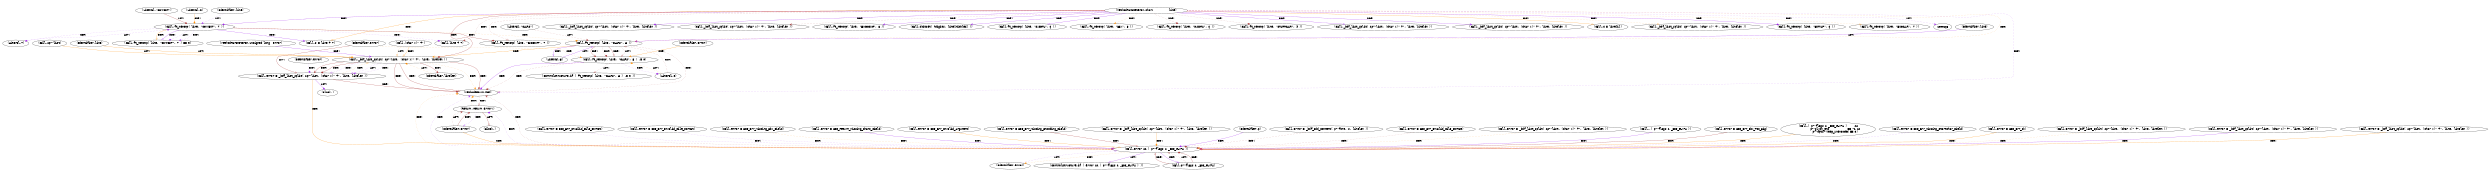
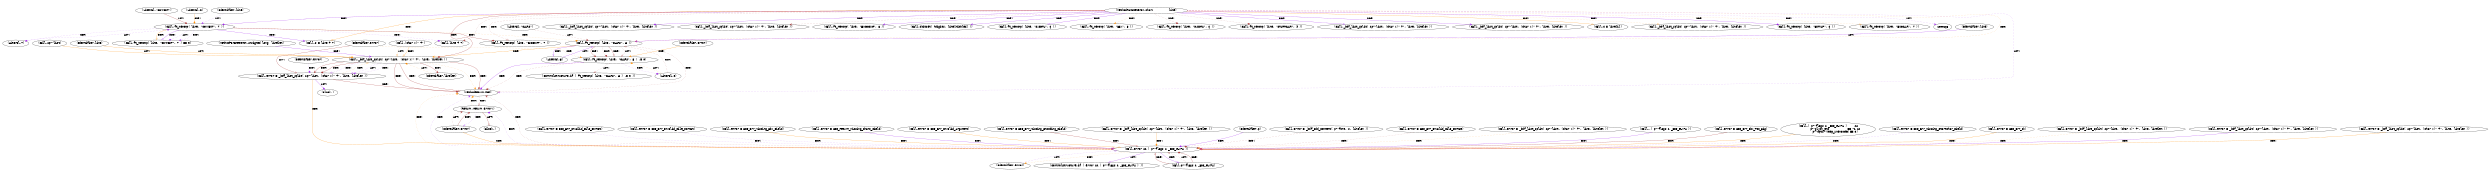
  digraph {
    fontname="DejaVu Sans Mono"
    node [fontname="DejaVu Sans Mono"]
    edge [arrowhead=onormal color=purple fontname="DejaVu Sans Mono" style=solid]
    n1 [label="(Call,ft_memcmp( line, \"CHARS\", 5 ))"]
    n2 [label="(Call,ft_memcmp( line, \"CHARS\", 5 ) != 0)"]
    n3 [label="(Call,_bdf_list_split( &p->list, (char *)\" +\", line, linelen ))"]
    n4 [label="(MethodReturn,RET)"]
    n5 [label="(Literal,5)"]
    n6 [label="(Literal,0)"]
    n7 [label="(ControlStructure,if ( ft_memcmp( line, \"CHARS\", 5 ) != 0 ))"]
    n8 [label="(Call,error = _bdf_list_split( &p->list, (char *)\" +\", line, linelen ))"]
    n9 [label="(Identifier,linelen)"]
    n10 [label="(Return,return error;)"]
    n11 [label="(Call,ft_memcmp( line, \"COMMENT\", 7 ))"]
    n12 [label="(Call,line + 7)"]
    n13 [label="(Call,s = line + 7)"]
    n14 [label="(Literal,7)"]
    n15 [label="(Call,ft_memcmp( line, \"COMMENT\", 7 ) == 0)"]
    n16 [label="(Call,ft_memcmp( line, \"ENDFONT\", 7 ))"]
    n17 [label="(MethodParameterIn,char*          line)"]
    n18 [label="(Call,_bdf_list_split( &p->list, (char *)\" +\", line, linelen ))"]
    n19 [label="(Call,_bdf_list_split( &p->list, (char *)\" +\", line, linelen ))"]
    n20 [label="(Call,ft_memcmp( line, \"ENCODING\", 8 ))"]
    n21 [label="(Call,sbitset( hdigits, line[nibbles] ))"]
    n22 [label="(Call,ft_memcmp( line, \"SWIDTH\", 6 ))"]
    n23 [label="(Call,ft_memcmp( line, \"BBX\", 3 ))"]
    n24 [label="(Call,ft_memcmp( line, \"DWIDTH\", 6 ))"]
    n25 [label="(Call,ft_memcmp( line, \"STARTCHAR\", 9 ))"]
    n26 [label="(Call,_bdf_list_split( &p->list, (char *)\" +\", line, linelen ))"]
    n27 [label="(Call,_bdf_list_split( &p->list, (char *)\" +\", line, linelen ))"]
    n28 [label="(Call,c = line[i])"]
    n29 [label="(Call,_bdf_list_split( &p->list, (char *)\" +\", line, linelen ))"]
    n30 [label="(Call,ft_memcmp( line, \"BITMAP\", 6 ))"]
    n31 [label="(Call,ft_memcmp( line, \"ENDCHAR\", 7 ))"]
    1000163
    n33 [label="(Call,error && ( p->flags & _BDF_GLYPH ))"]
    n34 [label="(Block,)"]
    n35 [label="(Identifier,error)"]
    n36 [label="(ControlStructure,if ( error && ( p->flags & _BDF_GLYPH ) ))"]
    n37 [label="(Call,p->flags & _BDF_GLYPH)"]
    n38 [label="(Block,)"]
    n39 [label="(Identifier,error)"]
    n40 [label="(Call,error = BDF_Err_Invalid_File_Format)"]
    n41 [label="(Call,error = BDF_Err_Invalid_File_Format)"]
    n42 [label="(Identifier,line)"]
    n43 [label="(Call,error = BDF_Err_Missing_Bbx_Field)"]
    n44 [label="(Call,error = BDF_Return_Missing_Chars_Field)"]
    n45 [label="(Literal,\"CHARS\")"]
    n46 [label="(Call,error = BDF_Err_Invalid_Argument)"]
    n47 [label="(Identifier,line)"]
-   n48 [label="(MethodParameterIn,unsigned long  error)"]
+   n48 [label="(MethodParameterIn,unsigned long  linelen)"]
    n49 [label="(Call,error = BDF_Err_Missing_Encoding_Field)"]
    n50 [label="(Literal,\"COMMENT\")"]
    n51 [label="(Call,error = _bdf_list_split( &p->list, (char *)\" +\", line, linelen ))"]
    n52 [label="(Identifier,p)"]
    n53 [label="(Call,(char *)\" +\")"]
    n54 [label="(Call,&p->list)"]
    n55 [label="(Call,error = _bdf_add_comment( p->font, s, linelen ))"]
    n56 [label="(Literal,0)"]
    n57 [label="(Identifier,error)"]
    n58 [label="(Call,error = BDF_Err_Invalid_File_Format)"]
    n59 [label="(Identifier,error)"]
    n60 [label="(Call,error = _bdf_list_split( &p->list, (char *)\" +\", line, linelen ))"]
    n61 [label="(Call,!( p->flags & _BDF_GLYPH ))"]
    n62 [label="(Call,error = BDF_Err_Bbx_Too_Big)"]
    n63 [label="(Identifier,error)"]
    n64 [label="(Call,( p->flags & _BDF_GLYPH )     &&\n         p->glyph_enc            == -1 &&\n         p->opts->keep_unencoded == 0)"]
    n65 [label="(Call,error = BDF_Err_Missing_Startchar_Field)"]
    n66 [label="(Identifier,line)"]
    n67 [label="(Call,error = BDF_Err_Ok)"]
    n68 [label="(Call,error = _bdf_list_split( &p->list, (char *)\" +\", line, linelen ))"]
    n69 [label="(Call,error = _bdf_list_split( &p->list, (char *)\" +\", line, linelen ))"]
    n70 [label="(Call,error = _bdf_list_split( &p->list, (char *)\" +\", line, linelen ))"]
    n1 -> n2 [color=brown label="AST: " style=dotted]
    n1 -> n2 [arrowhead=vee color=brown label="DDG: "]
    n1 -> n2 [arrowhead=diamond color=brown label="DDG: " style=dotted]
    n1 -> n2 [color=brown label="DDG: "]
    n1 -> n3 [arrowhead=vee color=darkorange label="DDG: "]
    n1 -> n4 [color=brown label="DDG: " style=dotted]
    n1 -> n5 [label="CFG: "]
    n2 -> n4 [arrowhead=diamond label="DDG: "]
    n2 -> n4 [arrowhead=diamond color=brown label="DDG: " style=dotted]
    n2 -> n6 [arrowhead=diamond label="CFG: " style=dotted]
    n2 -> n7 [color=brown label="AST: " style=dotted]
    n3 -> n4 [arrowhead=diamond color=brown label="DDG: "]
    n3 -> n4 [arrowhead=diamond color=brown label="DDG: "]
    n3 -> n4 [color=brown label="DDG: "]
    n3 -> n4 [arrowhead=vee color=darkorange label="DDG: " style=dotted]
    n3 -> n8 [label="AST: " style=dotted]
    n3 -> n8 [arrowhead=vee label="DDG: " style=dotted]
    n3 -> n8 [arrowhead=vee color=brown label="DDG: "]
    n3 -> n8 [arrowhead=diamond color=brown label="DDG: "]
    n3 -> n8 [label="DDG: " style=dotted]
    n3 -> n9 [arrowhead=vee color=brown label="CFG: "]
    n4 -> n10 [color=brown label="CFG: " style=dotted]
    n5 -> n1 [label="AST: "]
    n6 -> n1 [color=brown label="CFG: " style=dotted]
    n6 -> n2 [arrowhead=diamond color=darkorange label="AST: " style=dotted]
    n8 -> n3 [color=darkorange label="CFG: " style=dotted]
    n8 -> n4 [color=brown label="DDG: "]
    n8 -> n33 [arrowhead=vee color=darkorange label="DDG: "]
    n8 -> n34 [arrowhead=diamond label="AST: "]
    n9 -> n3 [arrowhead=diamond color=darkorange label="AST: " style=dotted]
    n10 -> n4 [arrowhead=diamond color=darkorange label="DDG: " style=dotted]
    n10 -> n38 [color=brown label="AST: "]
    n10 -> n39 [label="CFG: " style=dotted]
    n11 -> n1 [arrowhead=diamond color=darkorange label="DDG: " style=dotted]
    n11 -> n12 [arrowhead=diamond label="DDG: " style=dotted]
    n11 -> n13 [arrowhead=vee label="DDG: "]
    n11 -> n14 [arrowhead=diamond label="CFG: " style=dotted]
    n11 -> n15 [arrowhead=diamond label="AST: " style=dotted]
    n11 -> n15 [arrowhead=vee label="DDG: " style=dotted]
    n11 -> n15 [color=darkorange label="DDG: "]
    n11 -> n15 [label="DDG: "]
    n11 -> n16 [arrowhead=diamond color=brown label="DDG: "]
    n14 -> n11 [arrowhead=diamond label="AST: " style=dotted]
    n17 -> n1 [arrowhead=vee color=darkorange label="DDG: " style=dotted]
    n17 -> n3 [arrowhead=diamond color=brown label="DDG: "]
-   n17 -> n4 [label="DDG: " style=dotted]
+   n17 -> n4 [label="AST: " style=dotted]
    n17 -> n11 [arrowhead=diamond label="DDG: "]
    n17 -> n12 [arrowhead=vee color=brown label="DDG: " style=dotted]
    n17 -> n13 [color=darkorange label="DDG: "]
    n17 -> n16 [color=brown label="DDG: " style=dotted]
    n17 -> n18 [arrowhead=diamond label="DDG: "]
    n17 -> n19 [arrowhead=vee color=brown label="DDG: " style=dotted]
    n17 -> n20 [arrowhead=vee label="DDG: "]
    n17 -> n21 [arrowhead=vee label="DDG: "]
    n17 -> n22 [label="DDG: "]
    n17 -> n23 [arrowhead=vee color=darkorange label="DDG: " style=dotted]
    n17 -> n24 [arrowhead=diamond color=brown label="DDG: " style=dotted]
    n17 -> n25 [arrowhead=diamond color=brown label="DDG: " style=dotted]
    n17 -> n26 [label="DDG: "]
    n17 -> n27 [arrowhead=vee label="DDG: "]
    n17 -> n28 [color=darkorange label="DDG: "]
    n17 -> n29 [color=darkorange label="DDG: " style=dotted]
    n17 -> n30 [arrowhead=diamond label="DDG: "]
    n17 -> n31 [color=darkorange label="DDG: " style=dotted]
    n17 -> 1000163 [arrowhead=vee label="AST: " style=dotted]
    n33 -> n4 [arrowhead=diamond color=darkorange label="DDG: " style=dotted]
    n33 -> n4 [arrowhead=vee label="DDG: " style=dotted]
    n33 -> n4 [arrowhead=vee color=brown label="DDG: " style=dotted]
    n33 -> n10 [arrowhead=diamond label="DDG: " style=dotted]
    n33 -> n35 [arrowhead=vee color=darkorange label="CFG: " style=dotted]
    n33 -> n36 [label="AST: "]
    n33 -> n37 [label="CFG: "]
    n35 -> n33 [label="AST: " style=dotted]
    n37 -> n33 [color=brown label="AST: " style=dotted]
    n37 -> n33 [arrowhead=diamond color=brown label="DDG: "]
    n37 -> n33 [color=brown label="DDG: "]
    n39 -> n10 [arrowhead=vee color=brown label="AST: " style=dotted]
    n39 -> n10 [arrowhead=vee color=brown label="DDG: "]
    n39 -> n33 [color=darkorange label="CFG: "]
    n40 -> n33 [label="DDG: " style=dotted]
    n41 -> n33 [arrowhead=vee label="DDG: " style=dotted]
    n42 -> n3 [color=darkorange label="AST: "]
-   n43 -> n33 [color=darkorange label="DDG: " style=dotted]
+   n43 -> n33 [color=darkorange label="DDG: "]
    n44 -> n33 [label="DDG: "]
    n45 -> n1 [arrowhead=vee color=brown label="AST: " style=dotted]
    n46 -> n33 [color=darkorange label="DDG: "]
    n47 -> n11 [arrowhead=vee label="AST: " style=dotted]
    n48 -> n3 [arrowhead=vee label="DDG: "]
    n49 -> n33 [color=brown label="CFG: "]
    n50 -> n11 [arrowhead=diamond color=brown label="AST: "]
    n51 -> n33 [arrowhead=diamond color=darkorange label="DDG: "]
    n52 -> n33 [arrowhead=diamond label="CFG: "]
    n53 -> n3 [color=darkorange label="AST: " style=dotted]
    n53 -> n3 [color=darkorange label="DDG: "]
    n54 -> n3 [arrowhead=diamond color=darkorange label="AST: "]
    n55 -> n33 [arrowhead=diamond color=brown label="DDG: " style=dotted]
    n56 -> n11 [arrowhead=diamond color=darkorange label="CFG: "]
    n57 -> n2 [arrowhead=vee color=darkorange label="CFG: "]
    n58 -> n33 [arrowhead=diamond color=brown label="DDG: " style=dotted]
    n59 -> n2 [arrowhead=vee color=darkorange label="CFG: " style=dotted]
    n59 -> n8 [color=brown label="AST: "]
    n60 -> n33 [arrowhead=vee color=darkorange label="DDG: " style=dotted]
    n61 -> n33 [arrowhead=diamond label="DDG: "]
    n62 -> n33 [arrowhead=diamond color=brown label="DDG: "]
    n63 -> n8 [arrowhead=diamond label="CFG: " style=dotted]
    n64 -> n33 [color=darkorange label="DDG: "]
    n65 -> n33 [arrowhead=diamond label="DDG: " style=dotted]
    n66 -> n1 [arrowhead=vee label="AST: "]
    n67 -> n33 [arrowhead=diamond color=darkorange label="DDG: "]
    n68 -> n33 [arrowhead=diamond color=darkorange label="DDG: " style=dotted]
    n69 -> n33 [arrowhead=diamond label="DDG: "]
    n70 -> n33 [color=darkorange label="DDG: "]
  }
